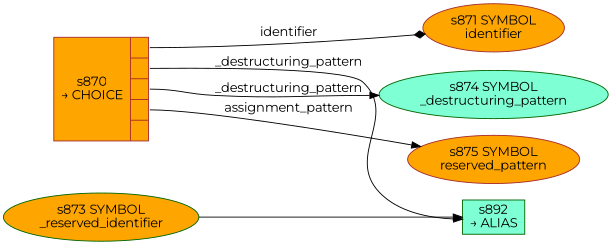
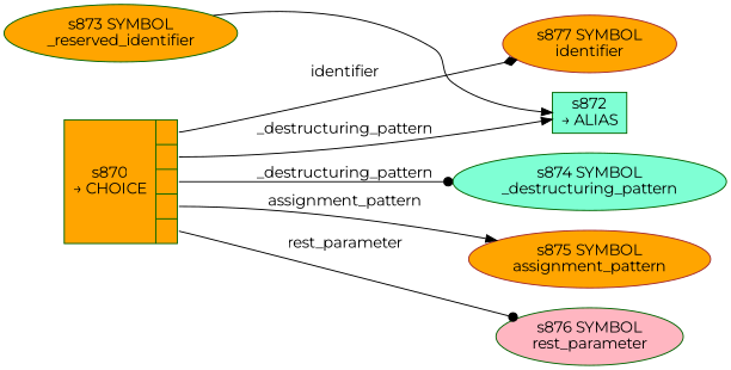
  digraph {
    fontname=Montserrat
    rankdir=LR
    node [color=darkgreen fillcolor=orange fontname=Montserrat style=filled]
    edge [arrowhead=normal fontname=Montserrat]
-   n1 [color=brown fixedsize=false label="{s870\n&rarr; CHOICE|{<p0>|<p1>|<p2>|<p3>|<p4>}}" peripheries=1 shape=record]
-   n2 [color=brown label="s871 SYMBOL\nidentifier"]
-   n3 [fillcolor=aquamarine fixedsize=false label="s892\n&rarr; ALIAS" peripheries=1 shape=record]
+   n1 [fixedsize=false label="{s870\n&rarr; CHOICE|{<p0>|<p1>|<p2>|<p3>|<p4>}}" peripheries=1 shape=record]
+   n2 [color=brown label="s877 SYMBOL\nidentifier"]
+   n3 [fillcolor=aquamarine fixedsize=false label="s872\n&rarr; ALIAS" peripheries=1 shape=record]
    n4 [fillcolor=aquamarine label="s874 SYMBOL\n_destructuring_pattern"]
-   n5 [color=brown label="s875 SYMBOL\nreserved_pattern"]
+   n5 [color=brown label="s875 SYMBOL\nassignment_pattern"]
+   n6 [fillcolor=lightpink label="s876 SYMBOL\nrest_parameter"]
    n7 [label="s873 SYMBOL\n_reserved_identifier"]
    n1 -> n2 [arrowhead=diamond label=identifier tailport=p0]
    n1 -> n3 [label=_destructuring_pattern tailport=p1]
-   n1 -> n4 [label=_destructuring_pattern tailport=p2]
+   n1 -> n4 [arrowhead=dot label=_destructuring_pattern tailport=p2]
    n1 -> n5 [label=assignment_pattern tailport=p3]
+   n1 -> n6 [arrowhead=dot label=rest_parameter tailport=p4]
    n7 -> n3
  }
